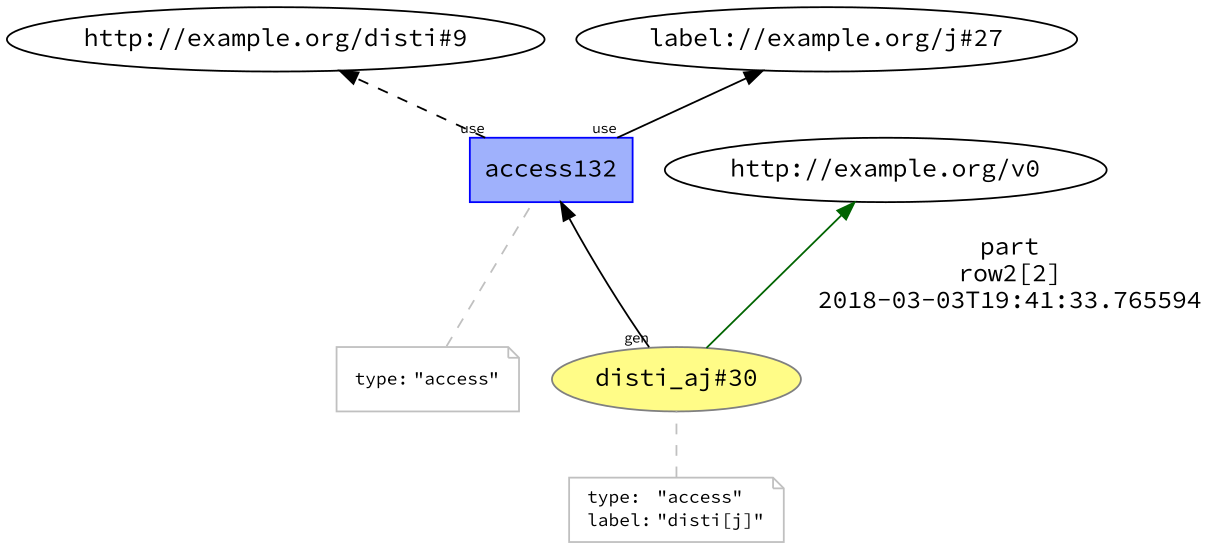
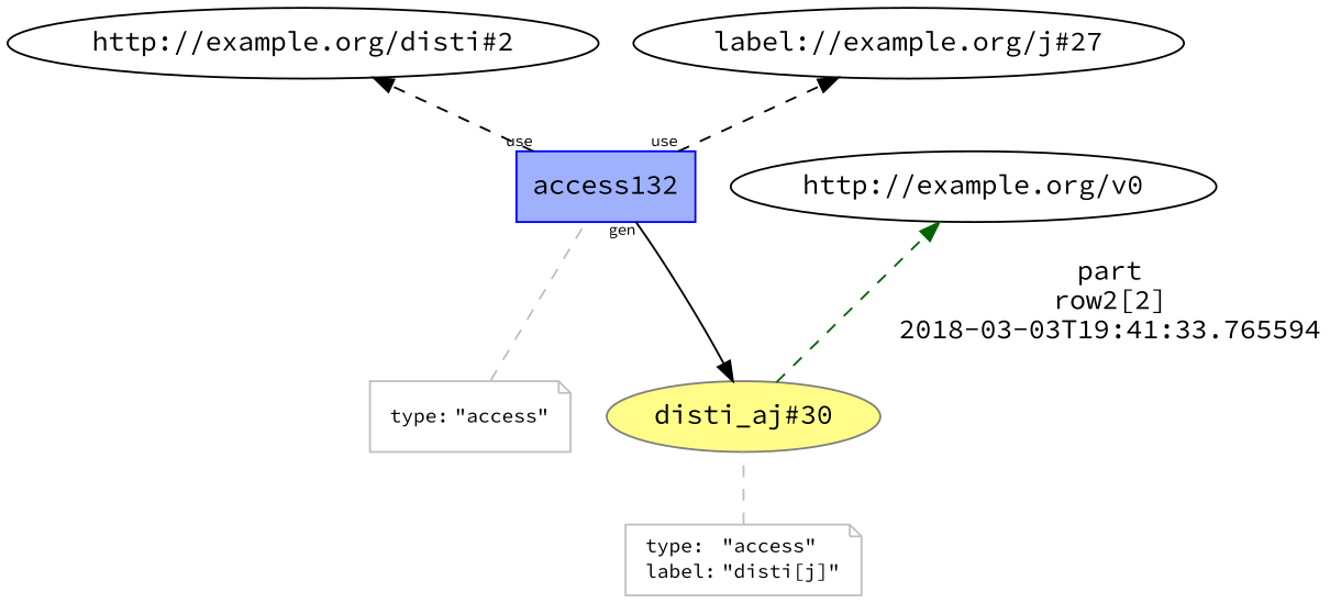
  digraph {
    fontname="Source Code Pro"
    rankdir=BT
    node [fontname="Source Code Pro"]
    edge [fontname="Source Code Pro" labelangle=60.0 labeldistance=1.5 labelfontsize=8 rotation=20]
    n1 [color="#808080" fillcolor="#FFFC87" label="disti_aj#30" style=filled]
    "http://example.org/v0"
    n3 [color="#0000FF" fillcolor="#9FB1FC" label=access132 shape=polygon sides=4 style=filled]
-   "http://example.org/disti#9"
+   "http://example.org/disti#9" [label="http://example.org/disti#2"]
    n5 [label="label://example.org/j#27"]
    n6 [color=gray fontcolor=black fontsize=10 label=<<TABLE cellpadding="0" border="0"> 	<TR> 	    <TD align="left">type:</TD> 	    <TD align="left">&quot;access&quot;</TD> 	</TR> 	<TR> 	    <TD align="left">label:</TD> 	    <TD align="left">&quot;disti[j]&quot;</TD> 	</TR> </TABLE>> shape=note]
    n7 [color=gray fontcolor=black fontsize=10 label=<<TABLE cellpadding="0" border="0"> 	<TR> 	    <TD align="left">type:</TD> 	    <TD align="left">&quot;access&quot;</TD> 	</TR> </TABLE>> shape=note]
-   n1 -> "http://example.org/v0" [color=darkgreen label="part\nrow2[2]\n2018-03-03T19:41:33.765594"]
-   n1 -> n3 [taillabel=gen]
+   n1 -> "http://example.org/v0" [color=darkgreen label="part\nrow2[2]\n2018-03-03T19:41:33.765594" style=dashed]
+   n3 -> n1 [taillabel=gen]
    n3 -> "http://example.org/disti#9" [style=dashed taillabel=use]
-   n3 -> n5 [taillabel=use]
+   n3 -> n5 [taillabel=use style=dashed]
    n6 -> n1 [arrowhead=none color=gray style=dashed labelangle="" labeldistance="" labelfontsize="" rotation=""]
    n7 -> n3 [arrowhead=none color=gray style=dashed labelangle="" labeldistance="" labelfontsize="" rotation=""]
  }
